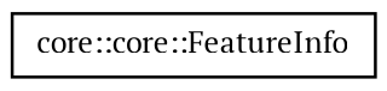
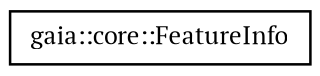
  digraph {
    rankdir=LR
    fontname="PT Serif"
-   n1 [color=black fillcolor=white fontname="PT Serif" fontsize=10 height=0.2 label="core::core::FeatureInfo" shape=record style=filled width=0.4]
+   n1 [color=black fillcolor=white fontname="PT Serif" fontsize=10 height=0.2 label="gaia::core::FeatureInfo" shape=record style=filled width=0.4]
  }
